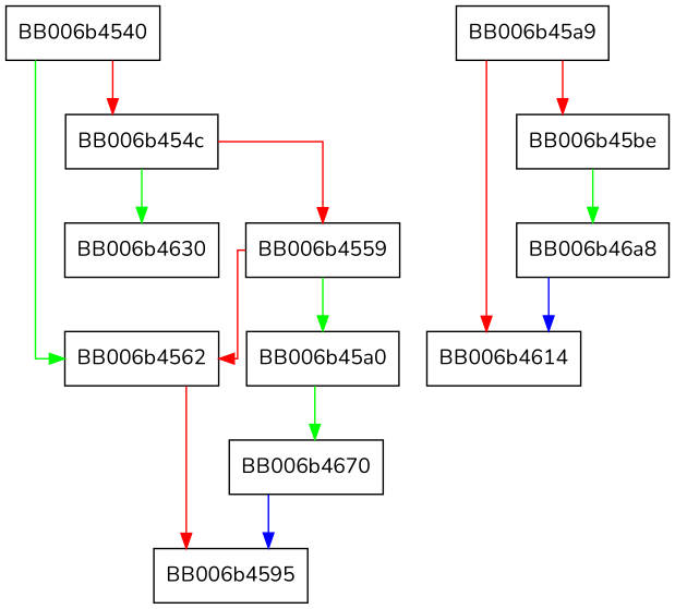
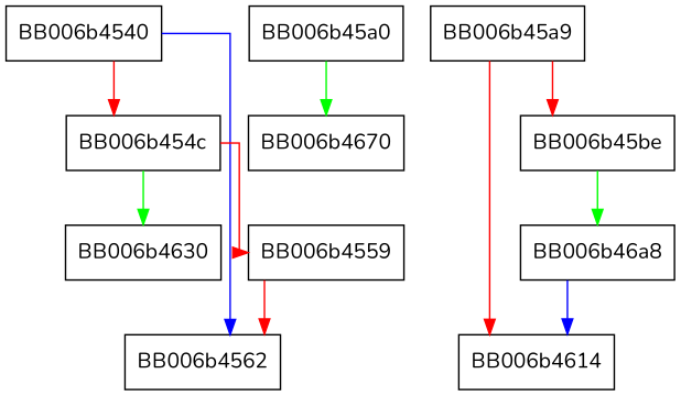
  digraph {
    fontname=Nunito
    splines=ortho
    node [fontname=Nunito shape=box]
    edge [color=red fontname=Nunito]
    BB006b4540
    BB006b4562
    BB006b454c
-   BB006b4595
    BB006b4630
    BB006b4559
    BB006b45a0
    BB006b4670
    BB006b45a9
    BB006b4614
    BB006b45be
    BB006b46a8
-   BB006b4540 -> BB006b4562 [color=green]
+   BB006b4540 -> BB006b4562 [color=blue]
    BB006b4540 -> BB006b454c
-   BB006b4562 -> BB006b4595
    BB006b454c -> BB006b4630 [color=green]
    BB006b454c -> BB006b4559
    BB006b4559 -> BB006b4562
-   BB006b4559 -> BB006b45a0 [color=green]
    BB006b45a0 -> BB006b4670 [color=green]
-   BB006b4670 -> BB006b4595 [color=blue]
    BB006b45a9 -> BB006b4614
    BB006b45a9 -> BB006b45be
    BB006b45be -> BB006b46a8 [color=green]
    BB006b46a8 -> BB006b4614 [color=blue]
  }
